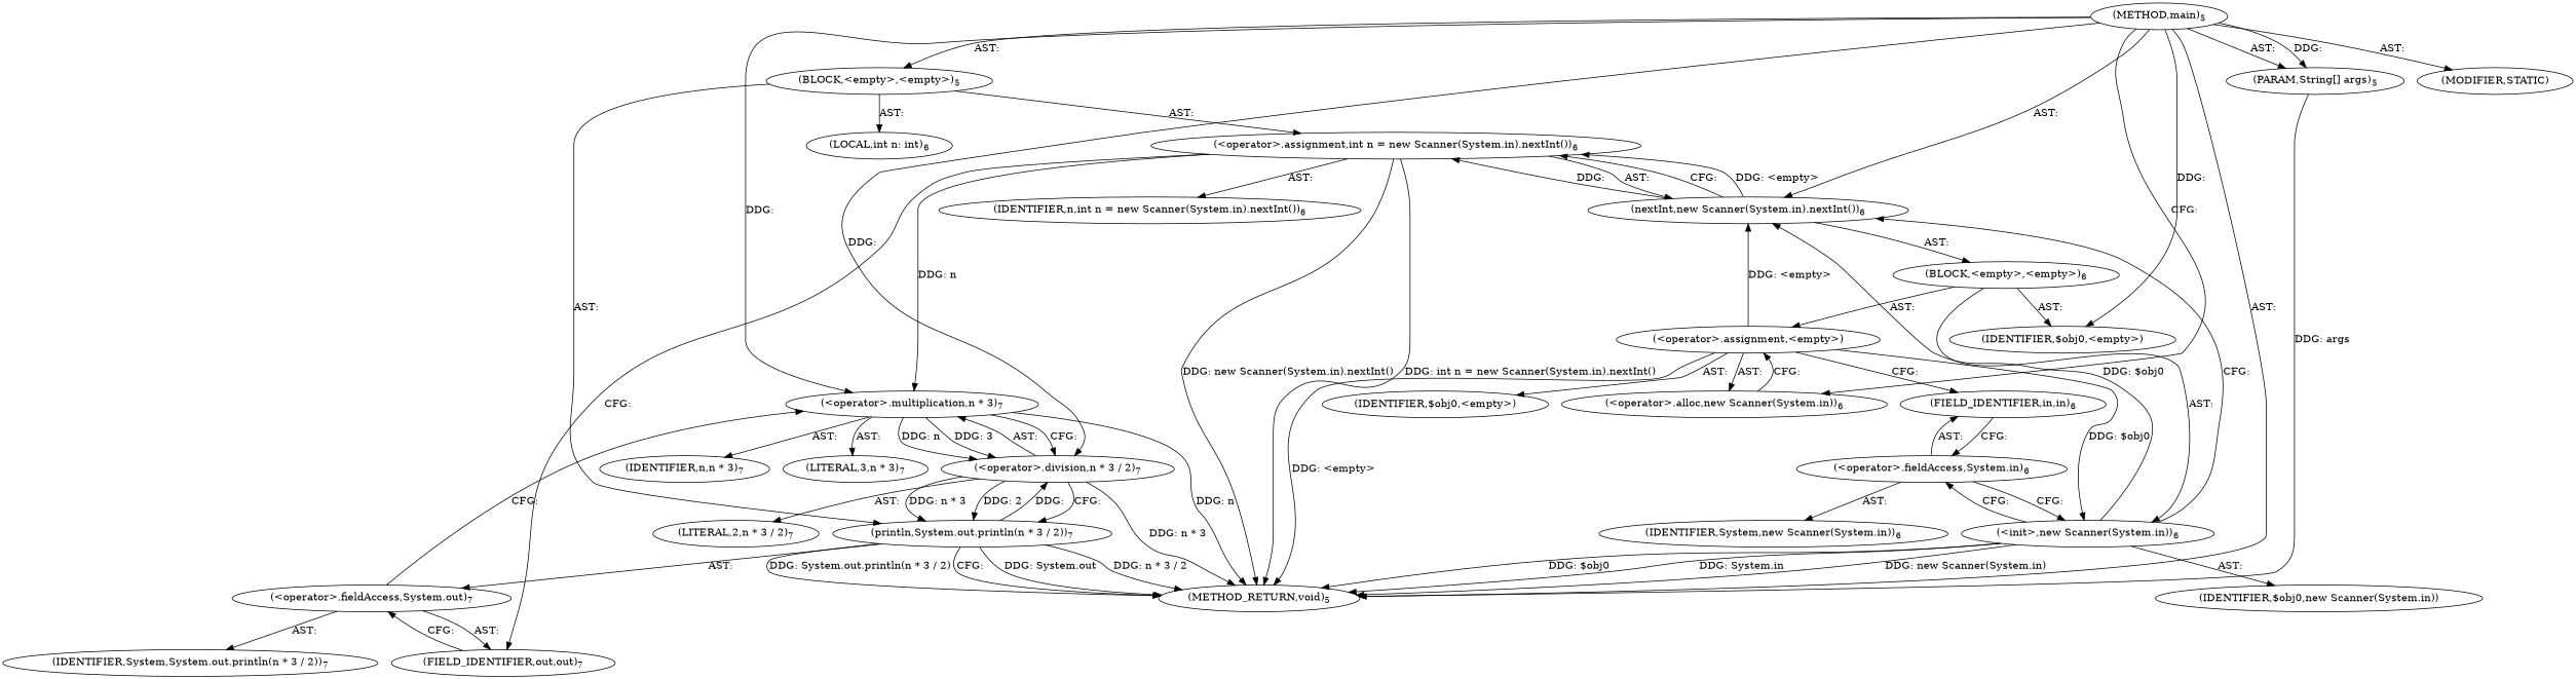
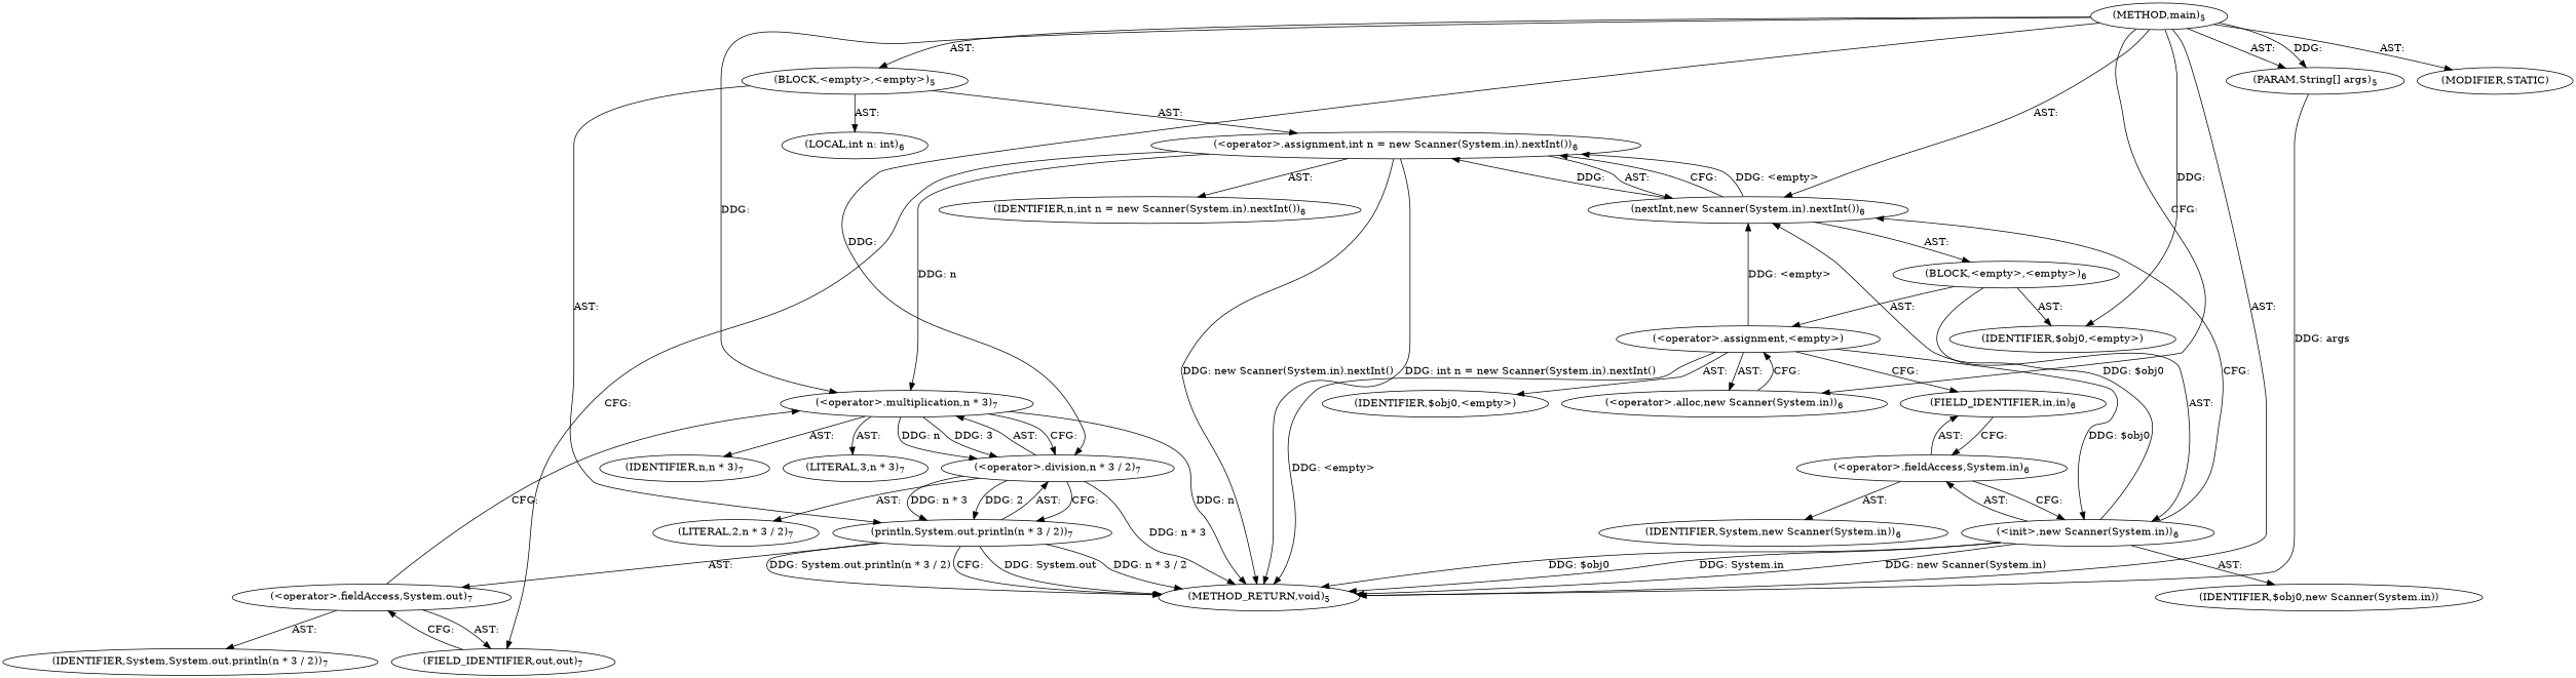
  digraph {
    n1 [label=<(METHOD,main)<SUB>5</SUB>>]
    n2 [label=<(PARAM,String[] args)<SUB>5</SUB>>]
    n3 [label=<(BLOCK,&lt;empty&gt;,&lt;empty&gt;)<SUB>5</SUB>>]
    n4 [label=<(nextInt,new Scanner(System.in).nextInt())<SUB>6</SUB>>]
    n5 [label=<(&lt;operator&gt;.alloc,new Scanner(System.in))<SUB>6</SUB>>]
    n6 [label=<(IDENTIFIER,$obj0,&lt;empty&gt;)>]
    n7 [label=<(&lt;operator&gt;.division,n * 3 / 2)<SUB>7</SUB>>]
    n8 [label=<(&lt;operator&gt;.multiplication,n * 3)<SUB>7</SUB>>]
    n9 [label=<(MODIFIER,STATIC)>]
    n10 [label=<(METHOD_RETURN,void)<SUB>5</SUB>>]
    n11 [label=<(LOCAL,int n: int)<SUB>6</SUB>>]
    n12 [label=<(&lt;operator&gt;.assignment,int n = new Scanner(System.in).nextInt())<SUB>6</SUB>>]
    n13 [label=<(println,System.out.println(n * 3 / 2))<SUB>7</SUB>>]
    n14 [label=<(BLOCK,&lt;empty&gt;,&lt;empty&gt;)<SUB>6</SUB>>]
    n15 [label=<(&lt;operator&gt;.assignment,&lt;empty&gt;)>]
    n16 [label=<(&lt;init&gt;,new Scanner(System.in))<SUB>6</SUB>>]
    n17 [label=<(IDENTIFIER,$obj0,&lt;empty&gt;)>]
    n18 [label=<(FIELD_IDENTIFIER,in,in)<SUB>6</SUB>>]
    n19 [label=<(IDENTIFIER,$obj0,new Scanner(System.in))>]
    n20 [label=<(&lt;operator&gt;.fieldAccess,System.in)<SUB>6</SUB>>]
    n21 [label=<(LITERAL,2,n * 3 / 2)<SUB>7</SUB>>]
    n22 [label=<(IDENTIFIER,n,n * 3)<SUB>7</SUB>>]
    n23 [label=<(LITERAL,3,n * 3)<SUB>7</SUB>>]
    n24 [label=<(IDENTIFIER,n,int n = new Scanner(System.in).nextInt())<SUB>6</SUB>>]
    n25 [label=<(FIELD_IDENTIFIER,out,out)<SUB>7</SUB>>]
    n26 [label=<(&lt;operator&gt;.fieldAccess,System.out)<SUB>7</SUB>>]
    n27 [label=<(IDENTIFIER,System,new Scanner(System.in))<SUB>6</SUB>>]
    n28 [label=<(IDENTIFIER,System,System.out.println(n * 3 / 2))<SUB>7</SUB>>]
    n1 -> n2 [label="AST: "]
    n1 -> n2 [label="DDG: "]
    n1 -> n3 [label="AST: "]
    n1 -> n4 [label="AST: "]
    n1 -> n5 [label="CFG: "]
    n1 -> n6 [label="DDG: "]
    n1 -> n7 [label="DDG: "]
    n1 -> n8 [label="DDG: "]
    n1 -> n9 [label="AST: "]
    n1 -> n10 [label="AST: "]
    n2 -> n10 [label="DDG: args"]
    n3 -> n11 [label="AST: "]
    n3 -> n12 [label="AST: "]
    n3 -> n13 [label="AST: "]
    n4 -> n12 [label="CFG: "]
    n4 -> n12 [label="DDG: &lt;empty&gt;"]
    n4 -> n12 [label="DDG: "]
    n4 -> n14 [label="AST: "]
    n5 -> n15 [label="CFG: "]
    n7 -> n8 [label="AST: "]
    n7 -> n10 [label="DDG: n * 3"]
    n7 -> n13 [label="CFG: "]
    n7 -> n13 [label="DDG: n * 3"]
    n7 -> n13 [label="DDG: 2"]
    n7 -> n21 [label="AST: "]
    n8 -> n7 [label="CFG: "]
    n8 -> n7 [label="DDG: n"]
    n8 -> n7 [label="DDG: 3"]
    n8 -> n10 [label="DDG: n"]
    n8 -> n22 [label="AST: "]
    n8 -> n23 [label="AST: "]
    n12 -> n4 [label="AST: "]
    n12 -> n8 [label="DDG: n"]
    n12 -> n10 [label="DDG: new Scanner(System.in).nextInt()"]
    n12 -> n10 [label="DDG: int n = new Scanner(System.in).nextInt()"]
    n12 -> n24 [label="AST: "]
    n12 -> n25 [label="CFG: "]
-   n13 -> n7 [label="DDG: "]
+   n13 -> n7 [label="AST: "]
    n13 -> n10 [label="CFG: "]
    n13 -> n10 [label="DDG: System.out"]
    n13 -> n10 [label="DDG: n * 3 / 2"]
    n13 -> n10 [label="DDG: System.out.println(n * 3 / 2)"]
    n13 -> n26 [label="AST: "]
    n14 -> n6 [label="AST: "]
    n14 -> n15 [label="AST: "]
    n14 -> n16 [label="AST: "]
    n15 -> n4 [label="DDG: &lt;empty&gt;"]
    n15 -> n5 [label="AST: "]
    n15 -> n10 [label="DDG: &lt;empty&gt;"]
    n15 -> n16 [label="DDG: $obj0"]
    n15 -> n17 [label="AST: "]
    n15 -> n18 [label="CFG: "]
    n16 -> n4 [label="CFG: "]
    n16 -> n4 [label="DDG: $obj0"]
    n16 -> n10 [label="DDG: $obj0"]
    n16 -> n10 [label="DDG: System.in"]
    n16 -> n10 [label="DDG: new Scanner(System.in)"]
    n16 -> n19 [label="AST: "]
-   n16 -> n20 [label="CFG: "]
+   n16 -> n20 [label="AST: "]
    n18 -> n20 [label="CFG: "]
    n20 -> n16 [label="CFG: "]
    n20 -> n18 [label="AST: "]
    n20 -> n27 [label="AST: "]
    n25 -> n26 [label="CFG: "]
    n26 -> n8 [label="CFG: "]
    n26 -> n25 [label="AST: "]
    n26 -> n28 [label="AST: "]
  }
